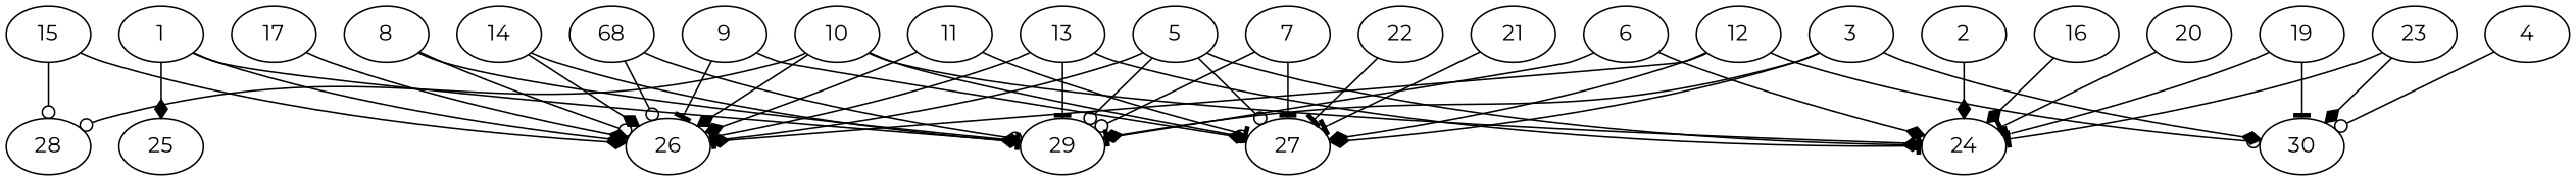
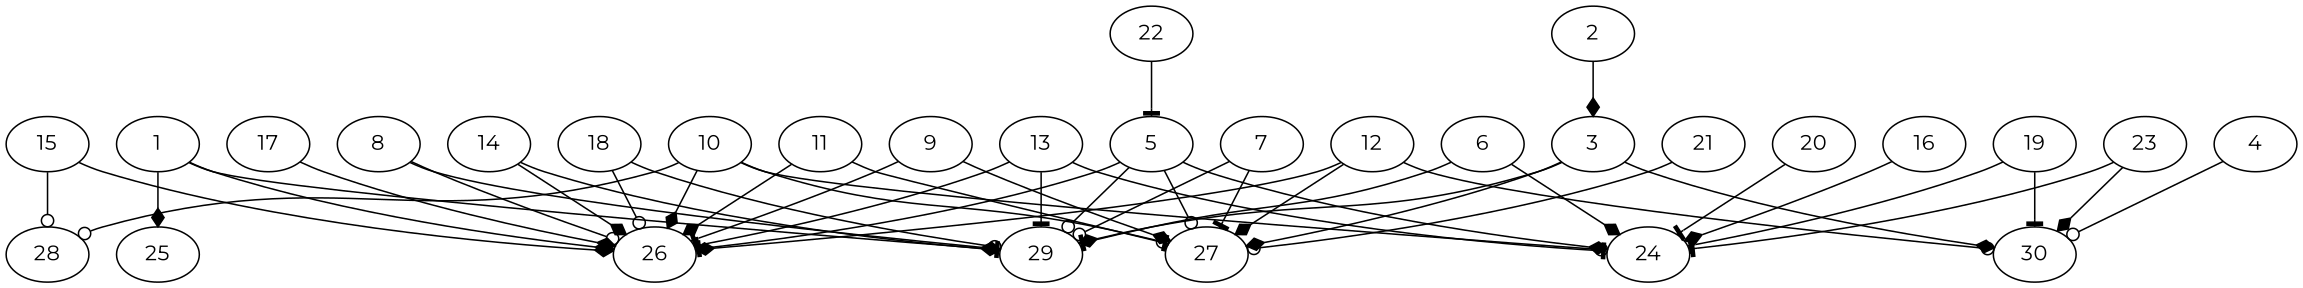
  digraph {
    fontname=Montserrat
    node [alpha=0.01 fontname=Montserrat]
    edge [arrowhead=diamond fontname=Montserrat]
    1 [alpha=0.11 expect_size=24858624]
    25 [expect_size=36708352]
    26 [alpha=0.06 expect_size=26010624]
    29 [alpha=0.15 expect_size=14348288]
    2 [alpha=0.17 expect_size=12157952]
    24 [alpha=0.14 expect_size=11394048]
    3 [alpha=0.03 expect_size=29803520]
    27 [alpha=0.04 expect_size=33717248]
    30 [alpha=0.08 expect_size=14568448]
    4 [alpha=0.20 expect_size=29270016]
    5 [alpha=0.00 expect_size=48722944]
    6 [alpha=0.13 expect_size=48561152]
    7 [alpha=0.13 expect_size=37620736]
    8 [alpha=0.04 expect_size=28307456]
    9 [expect_size=38429696]
    10 [expect_size=30955520]
    28 [alpha=0.13 expect_size=29958144]
    11 [alpha=0.17 expect_size=32045056]
    12 [alpha=0.12 expect_size=9861120]
    13 [alpha=0.20 expect_size=50219008]
    14 [alpha=0.11 expect_size=10984448]
    15 [alpha=0.15 expect_size=10374144]
    16 [alpha=0.03 expect_size=10946560]
    17 [alpha=0.18 expect_size=41502720]
-   18 [alpha=0.13 expect_size=23980032 label=68]
+   18 [alpha=0.13 expect_size=23980032]
    19 [alpha=0.00 expect_size=33402880]
    20 [alpha=0.16 expect_size=35591168]
    21 [expect_size=37678080]
    22 [alpha=0.08 expect_size=31184896]
    23 [alpha=0.06 expect_size=11673600]
    1 -> 25
    1 -> 26
    1 -> 29 [arrowhead=tee]
-   2 -> 24
+   2 -> 3
    3 -> 29
    3 -> 27
    3 -> 30
    4 -> 30 [arrowhead=odot]
    5 -> 26 [arrowhead=tee]
    5 -> 29 [arrowhead=odot]
    5 -> 24
    5 -> 27 [arrowhead=odot]
    6 -> 29 [arrowhead=tee]
    6 -> 24
    7 -> 29 [arrowhead=odot]
    7 -> 27 [arrowhead=tee]
    8 -> 26 [arrowhead=odot]
    8 -> 29
    9 -> 26 [arrowhead=tee]
    9 -> 27
    10 -> 26
    10 -> 24 [arrowhead=odot]
    10 -> 27 [arrowhead=odot]
    10 -> 28 [arrowhead=odot]
    11 -> 26
    11 -> 27 [arrowhead=tee]
    12 -> 26
    12 -> 27
    12 -> 30 [arrowhead=odot]
    13 -> 26 [arrowhead=tee]
    13 -> 29 [arrowhead=tee]
    13 -> 24 [arrowhead=tee]
    14 -> 26
    14 -> 29
    15 -> 26
    15 -> 28 [arrowhead=odot]
    16 -> 24
    17 -> 26
    18 -> 26 [arrowhead=odot]
    18 -> 29 [arrowhead=odot]
    19 -> 24 [arrowhead=tee]
    19 -> 30 [arrowhead=tee]
    20 -> 24 [arrowhead=tee]
-   21 -> 27 [arrowhead=tee]
-   22 -> 27 [arrowhead=tee]
+   21 -> 27 [arrowhead=odot]
+   22 -> 5 [arrowhead=tee]
    23 -> 24 [arrowhead=tee]
    23 -> 30
  }
